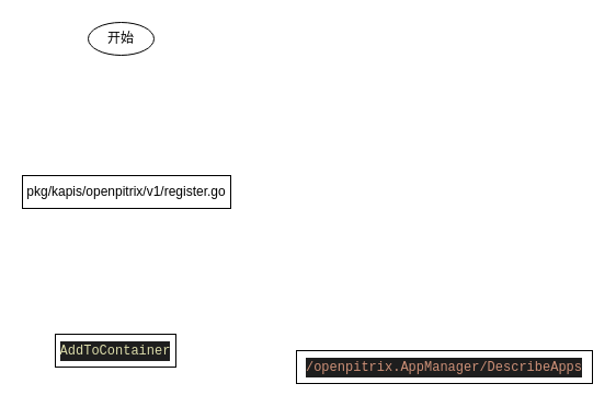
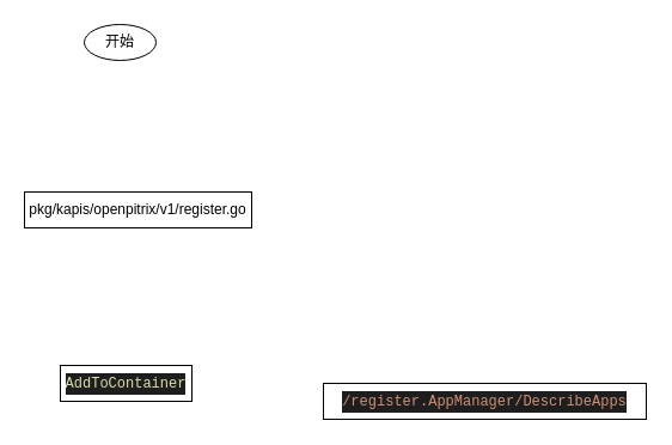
  <mxCell id="0" />
  <mxCell id="1" parent="0" />
- <mxCell id="2" value="开始" style="ellipse;whiteSpace=wrap;html=1;" parent="1" vertex="1"><mxGeometry x="80" y="20" width="60" height="30" as="geometry" /></mxCell>
+ <mxCell id="2" value="开始" style="ellipse;whiteSpace=wrap;html=1;" parent="1" vertex="1"><mxGeometry x="70" y="20" width="60" height="30" as="geometry" /></mxCell>
  <mxCell id="3" value="pkg/kapis/openpitrix/v1/register.go" style="whiteSpace=wrap;html=1;" parent="1" vertex="1"><mxGeometry x="20" y="160" width="190" height="30" as="geometry" /></mxCell>
  <mxCell id="4" value="&lt;div style=&quot;color: rgb(212 , 212 , 212) ; background-color: rgb(30 , 30 , 30) ; font-family: &amp;#34;menlo&amp;#34; , &amp;#34;monaco&amp;#34; , &amp;#34;courier new&amp;#34; , monospace ; line-height: 18px&quot;&gt;&lt;span style=&quot;color: #dcdcaa&quot;&gt;AddToContainer&lt;/span&gt;&lt;/div&gt;" style="whiteSpace=wrap;html=1;" parent="1" vertex="1"><mxGeometry x="50" y="305" width="110" height="30" as="geometry" /></mxCell>
- <mxCell id="5" value="&lt;div style=&quot;color: rgb(212 , 212 , 212) ; background-color: rgb(30 , 30 , 30) ; font-family: &amp;#34;menlo&amp;#34; , &amp;#34;monaco&amp;#34; , &amp;#34;courier new&amp;#34; , monospace ; line-height: 18px&quot;&gt;&lt;span style=&quot;color: #ce9178&quot;&gt;/openpitrix.AppManager/DescribeApps&lt;/span&gt;&lt;/div&gt;" style="whiteSpace=wrap;html=1;" vertex="1" parent="1"><mxGeometry x="270" y="320" width="270" height="30" as="geometry" /></mxCell>
+ <mxCell id="5" value="&lt;div style=&quot;color: rgb(212 , 212 , 212) ; background-color: rgb(30 , 30 , 30) ; font-family: &amp;#34;menlo&amp;#34; , &amp;#34;monaco&amp;#34; , &amp;#34;courier new&amp;#34; , monospace ; line-height: 18px&quot;&gt;&lt;span style=&quot;color: #ce9178&quot;&gt;/register.AppManager/DescribeApps&lt;/span&gt;&lt;/div&gt;" style="whiteSpace=wrap;html=1;" vertex="1" parent="1"><mxGeometry x="270" y="320" width="270" height="30" as="geometry" /></mxCell>
